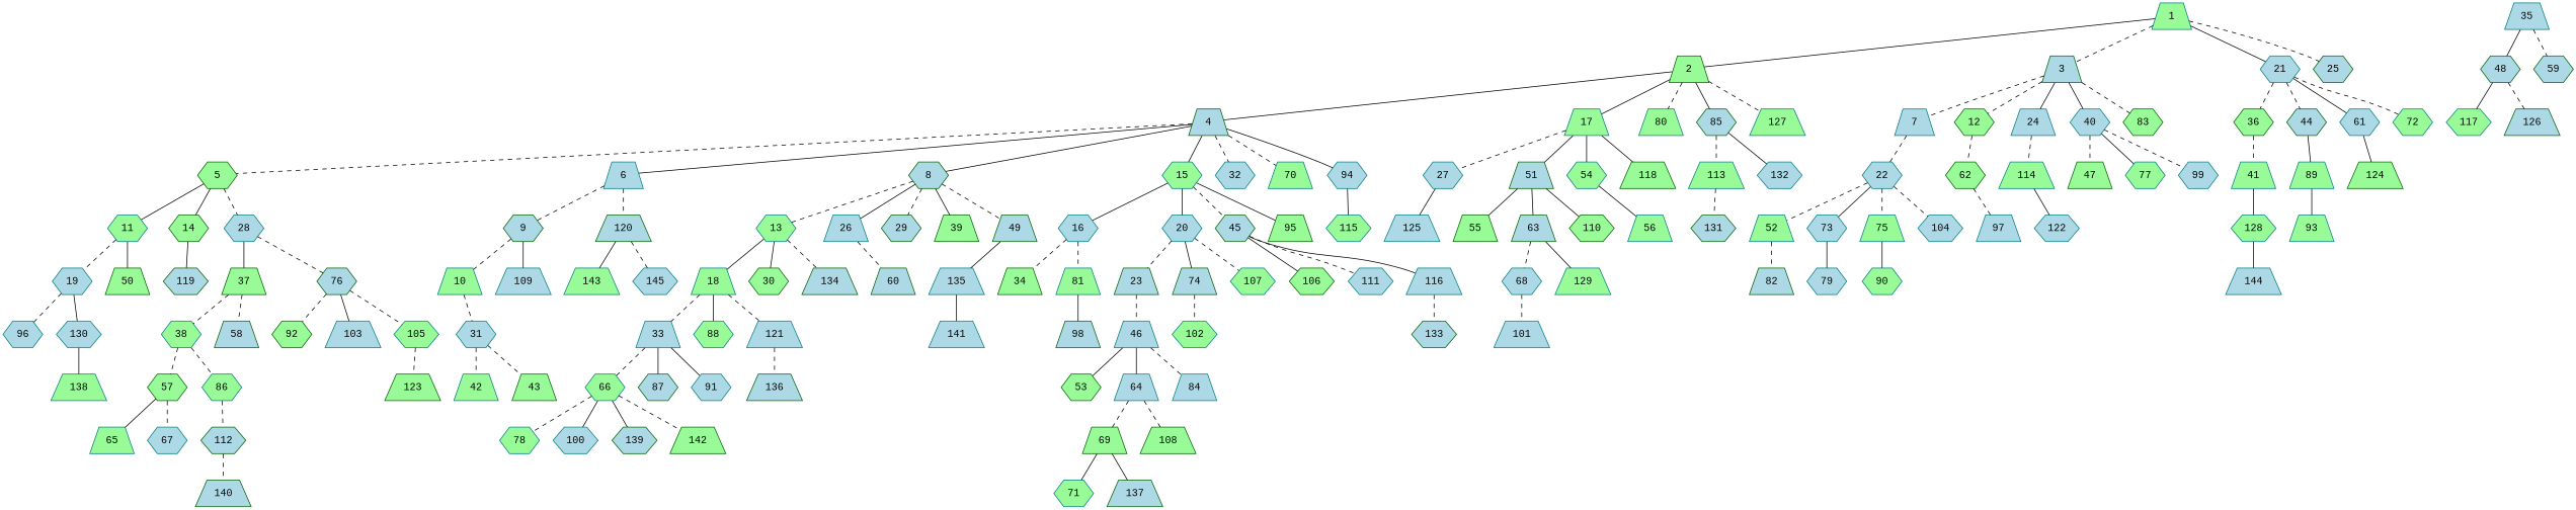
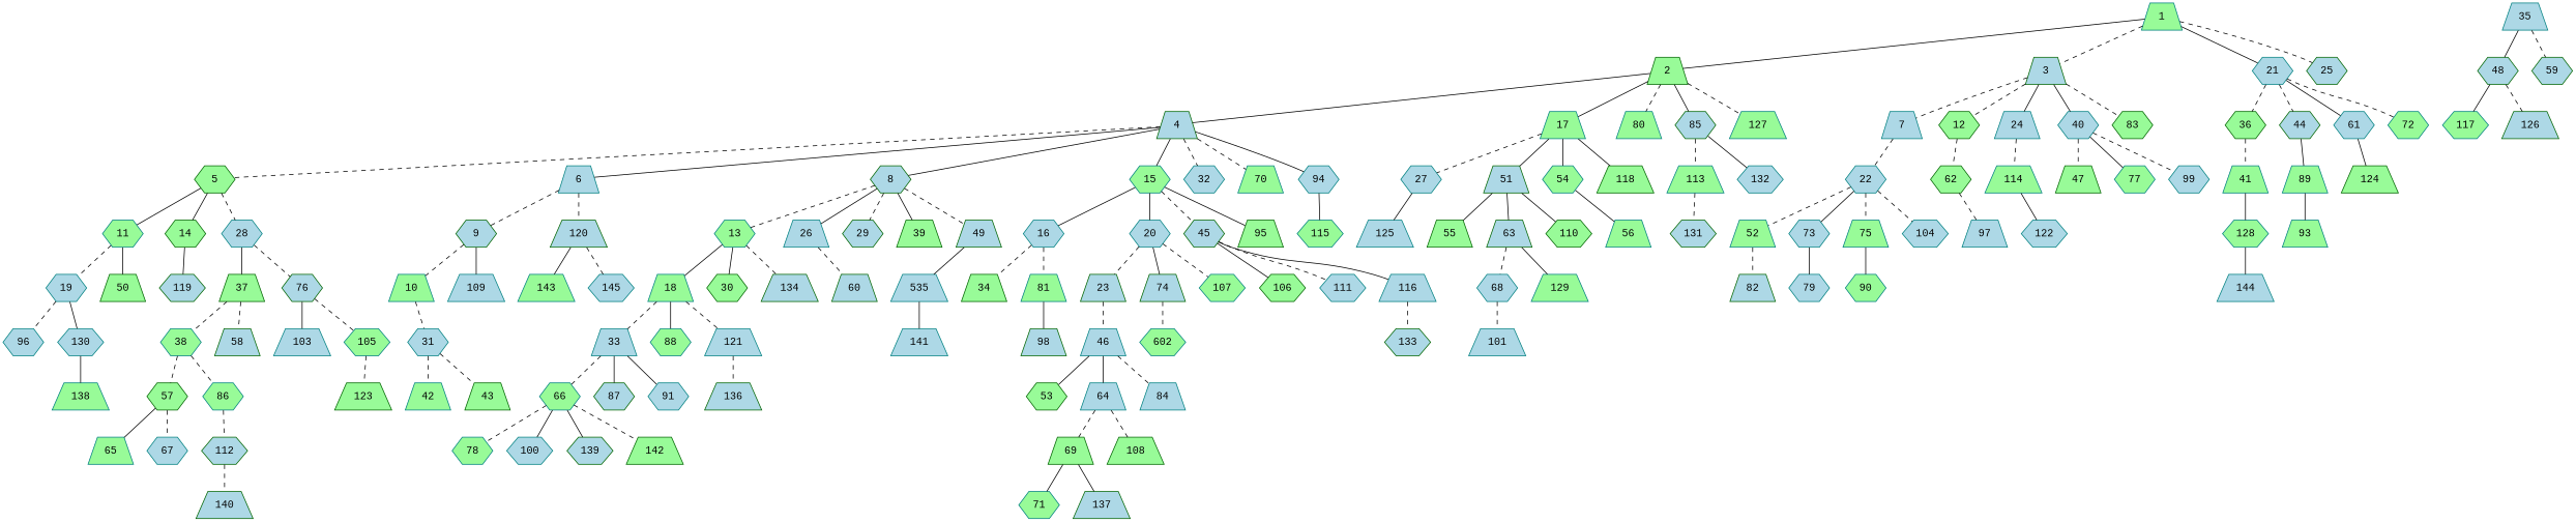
  graph {
    fontname="Liberation Mono"
    node [color=teal fillcolor=lightblue fontname="Liberation Mono" shape=hexagon style=filled]
    edge [fontname="Liberation Mono" style=dashed]
    1 [fillcolor=palegreen shape=trapezium]
    2 [color=darkgreen fillcolor=palegreen shape=trapezium]
    3 [color=darkgreen shape=trapezium]
    21
    25 [color=darkgreen]
    4 [color=darkgreen shape=trapezium]
    17 [fillcolor=palegreen shape=trapezium]
    80 [fillcolor=palegreen shape=trapezium]
    85 [color=darkgreen]
    127 [fillcolor=palegreen shape=trapezium]
    7 [shape=trapezium]
    12 [color=darkgreen fillcolor=palegreen]
    24 [shape=trapezium]
    40
    83 [color=darkgreen fillcolor=palegreen]
    36 [color=darkgreen fillcolor=palegreen]
    44 [color=darkgreen]
    61
    72 [fillcolor=palegreen]
    5 [color=darkgreen fillcolor=palegreen]
    6 [shape=trapezium]
    8 [color=darkgreen]
    15 [fillcolor=palegreen]
    32
    70 [fillcolor=palegreen shape=trapezium]
    94
    27
    51 [color=darkgreen shape=trapezium]
    54 [fillcolor=palegreen]
    118 [color=darkgreen fillcolor=palegreen shape=trapezium]
    113 [fillcolor=palegreen shape=trapezium]
    132
    22
    62 [color=darkgreen fillcolor=palegreen]
    114 [fillcolor=palegreen shape=trapezium]
    47 [color=darkgreen fillcolor=palegreen shape=trapezium]
    77 [fillcolor=palegreen]
    99
    11 [fillcolor=palegreen]
    14 [color=darkgreen fillcolor=palegreen]
    28
    9 [color=darkgreen]
    120 [color=darkgreen shape=trapezium]
    13 [fillcolor=palegreen]
    26 [shape=trapezium]
    29 [color=darkgreen]
    39 [color=darkgreen fillcolor=palegreen shape=trapezium]
    49 [color=darkgreen shape=trapezium]
    16
    20
    45 [color=darkgreen]
    95 [color=darkgreen fillcolor=palegreen shape=trapezium]
    115 [fillcolor=palegreen]
    19
    50 [color=darkgreen fillcolor=palegreen shape=trapezium]
    119 [color=darkgreen]
    37 [color=darkgreen fillcolor=palegreen shape=trapezium]
    76 [color=darkgreen]
    10 [fillcolor=palegreen shape=trapezium]
    109 [shape=trapezium]
    143 [fillcolor=palegreen shape=trapezium]
    145
    52 [fillcolor=palegreen shape=trapezium]
    73
    75 [fillcolor=palegreen shape=trapezium]
    104
    18 [fillcolor=palegreen shape=trapezium]
    30 [color=darkgreen fillcolor=palegreen]
    134 [color=darkgreen shape=trapezium]
    60 [color=darkgreen shape=trapezium]
-   135 [shape=trapezium]
+   135 [shape=trapezium label=535]
    31
    42 [fillcolor=palegreen shape=trapezium]
    43 [color=darkgreen fillcolor=palegreen shape=trapezium]
    96
    130
    97 [shape=trapezium]
    33 [shape=trapezium]
    88 [fillcolor=palegreen]
    121 [shape=trapezium]
    34 [color=darkgreen fillcolor=palegreen shape=trapezium]
    81 [fillcolor=palegreen shape=trapezium]
    23 [color=darkgreen shape=trapezium]
    74 [color=darkgreen shape=trapezium]
    107 [fillcolor=palegreen]
    106 [color=darkgreen fillcolor=palegreen]
    111
    116 [shape=trapezium]
    98 [color=darkgreen shape=trapezium]
    125 [shape=trapezium]
    55 [color=darkgreen fillcolor=palegreen shape=trapezium]
    63 [color=darkgreen shape=trapezium]
    110 [color=darkgreen fillcolor=palegreen]
    56 [fillcolor=palegreen shape=trapezium]
    66 [fillcolor=palegreen]
    87 [color=darkgreen]
    91
    136 [color=darkgreen shape=trapezium]
    138 [fillcolor=palegreen shape=trapezium]
    46 [shape=trapezium]
-   102 [fillcolor=palegreen]
+   102 [fillcolor=palegreen label=602]
    41 [fillcolor=palegreen shape=trapezium]
    89 [fillcolor=palegreen shape=trapezium]
    124 [color=darkgreen fillcolor=palegreen shape=trapezium]
    82 [color=darkgreen shape=trapezium]
    79
    90 [fillcolor=palegreen]
    53 [color=darkgreen fillcolor=palegreen]
    64 [shape=trapezium]
    84 [shape=trapezium]
    122
    38 [fillcolor=palegreen]
    58 [color=darkgreen shape=trapezium]
-   92 [color=darkgreen fillcolor=palegreen]
    103 [shape=trapezium]
    105 [fillcolor=palegreen]
    35 [shape=trapezium]
    48 [color=darkgreen]
    59 [color=darkgreen]
    78 [fillcolor=palegreen]
    100
    139 [color=darkgreen]
    142 [color=darkgreen fillcolor=palegreen shape=trapezium]
    117 [fillcolor=palegreen]
    126 [color=darkgreen shape=trapezium]
    128 [fillcolor=palegreen]
    57 [color=darkgreen fillcolor=palegreen]
    86 [fillcolor=palegreen]
    65 [fillcolor=palegreen shape=trapezium]
    67
    112 [color=darkgreen]
    144 [shape=trapezium]
    93 [fillcolor=palegreen shape=trapezium]
    133 [color=darkgreen]
    69 [color=darkgreen fillcolor=palegreen shape=trapezium]
    108 [color=darkgreen fillcolor=palegreen shape=trapezium]
    141 [shape=trapezium]
    68
    129 [fillcolor=palegreen shape=trapezium]
    101 [shape=trapezium]
    71 [fillcolor=palegreen]
    137 [color=darkgreen shape=trapezium]
    123 [color=darkgreen fillcolor=palegreen shape=trapezium]
    131 [color=darkgreen]
    140 [color=darkgreen shape=trapezium]
    1 -- 2 [style=solid]
    1 -- 3
    1 -- 21 [style=solid]
    1 -- 25
    2 -- 4 [style=solid]
    2 -- 17 [style=solid]
    2 -- 80
    2 -- 85 [style=solid]
    2 -- 127
    3 -- 7
    3 -- 12
    3 -- 24 [style=solid]
    3 -- 40 [style=solid]
    3 -- 83
    21 -- 36
    21 -- 44
    21 -- 61 [style=solid]
    21 -- 72
    4 -- 5
    4 -- 6 [style=solid]
    4 -- 8 [style=solid]
    4 -- 15 [style=solid]
    4 -- 32
    4 -- 70
    4 -- 94 [style=solid]
    17 -- 27
    17 -- 51 [style=solid]
    17 -- 54 [style=solid]
    17 -- 118 [style=solid]
    85 -- 113
    85 -- 132 [style=solid]
    7 -- 22
    12 -- 62
    24 -- 114
    40 -- 47
    40 -- 77 [style=solid]
    40 -- 99
    36 -- 41
    44 -- 89 [style=solid]
    61 -- 124 [style=solid]
    5 -- 11 [style=solid]
    5 -- 14 [style=solid]
    5 -- 28
    6 -- 9
    6 -- 120
    8 -- 13
    8 -- 26 [style=solid]
    8 -- 29
    8 -- 39 [style=solid]
    8 -- 49
    15 -- 16 [style=solid]
    15 -- 20 [style=solid]
    15 -- 45
    15 -- 95 [style=solid]
    94 -- 115 [style=solid]
    27 -- 125 [style=solid]
    51 -- 55 [style=solid]
    51 -- 63 [style=solid]
    51 -- 110 [style=solid]
    54 -- 56 [style=solid]
    113 -- 131
    22 -- 52
    22 -- 73 [style=solid]
    22 -- 75
    22 -- 104
    62 -- 97
    114 -- 122 [style=solid]
    11 -- 19
    11 -- 50 [style=solid]
    14 -- 119 [style=solid]
    28 -- 37 [style=solid]
    28 -- 76
    9 -- 10
    9 -- 109 [style=solid]
    120 -- 143 [style=solid]
    120 -- 145
    13 -- 18 [style=solid]
    13 -- 30 [style=solid]
    13 -- 134
    26 -- 60
    49 -- 135 [style=solid]
    16 -- 34
    16 -- 81
    20 -- 23
    20 -- 74 [style=solid]
    20 -- 107
    45 -- 106 [style=solid]
    45 -- 111
    45 -- 116 [style=solid]
    19 -- 96
    19 -- 130 [style=solid]
    37 -- 38
    37 -- 58
-   76 -- 92
    76 -- 103 [style=solid]
    76 -- 105
    10 -- 31
    52 -- 82
    73 -- 79 [style=solid]
    75 -- 90 [style=solid]
    18 -- 33
    18 -- 88 [style=solid]
    18 -- 121
    135 -- 141 [style=solid]
    31 -- 42
    31 -- 43
    130 -- 138 [style=solid]
    33 -- 66
    33 -- 87 [style=solid]
    33 -- 91 [style=solid]
    121 -- 136
    81 -- 98 [style=solid]
    23 -- 46
    74 -- 102
    116 -- 133
    63 -- 68
    63 -- 129 [style=solid]
    66 -- 78
    66 -- 100 [style=solid]
    66 -- 139 [style=solid]
    66 -- 142
    46 -- 53 [style=solid]
    46 -- 64 [style=solid]
    46 -- 84
    41 -- 128 [style=solid]
    89 -- 93 [style=solid]
    64 -- 69
    64 -- 108
    38 -- 57
    38 -- 86
    105 -- 123
    35 -- 48 [style=solid]
    35 -- 59
    48 -- 117 [style=solid]
    48 -- 126
    128 -- 144 [style=solid]
    57 -- 65 [style=solid]
    57 -- 67
    86 -- 112
    112 -- 140
    69 -- 71 [style=solid]
    69 -- 137 [style=solid]
    68 -- 101
  }
